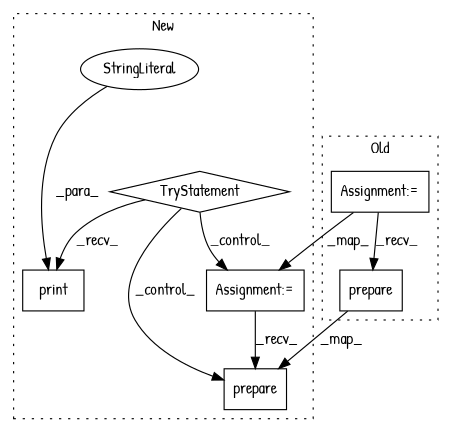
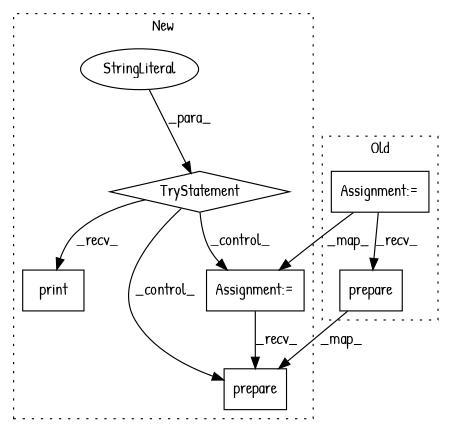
  digraph {
    fontname="Patrick Hand"
    node [a=32 fontname="Patrick Hand" l="8,1" shape=box]
    edge [fontname="Patrick Hand"]
    n1 [label=prepare s="2836,2851"]
    n2 [a=7 l=1 label="Assignment:=" s=2803]
    n3 [label=prepare s="2948,2963"]
    n4 [a=54 l=4 label=TryStatement s=2899 shape=diamond]
    n5 [l="6,1" label=print s="3145,3185"]
    n6 [a=45 l=34 label=StringLiteral s=3151 shape=ellipse]
    n7 [a=7 l=1 label="Assignment:=" s=2913]
    subgraph cluster_1 {
      label=Old
      style=dotted
      n1
      n2
    }
    subgraph cluster_2 {
      label=New
      style=dotted
      n3
      n4
      n5
      n6
      n7
    }
    n1 -> n3 [label=_map_]
    n2 -> n1 [label=_recv_]
    n2 -> n7 [label=_map_]
    n4 -> n3 [label=_control_]
    n4 -> n5 [label=_recv_]
    n4 -> n7 [label=_control_]
-   n6 -> n5 [label=_para_]
+   n6 -> n4 [label=_para_]
    n7 -> n3 [label=_recv_]
  }
